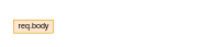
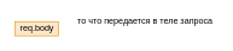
  <mxCell id="0" />
  <mxCell id="1" parent="0" />
  <mxCell id="2" value="req.body" style="text;html=1;align=center;verticalAlign=middle;resizable=0;points=[];autosize=1;fillColor=#ffe6cc;strokeColor=#d79b00;" parent="1" vertex="1"><mxGeometry x="20" y="30" width="60" height="20" as="geometry" /></mxCell>
+ <mxCell id="3" value="то что передается в теле запроса" style="text;html=1;align=center;verticalAlign=middle;resizable=0;points=[];autosize=1;" parent="1" vertex="1"><mxGeometry x="100" y="20" width="200" height="20" as="geometry" /></mxCell>
